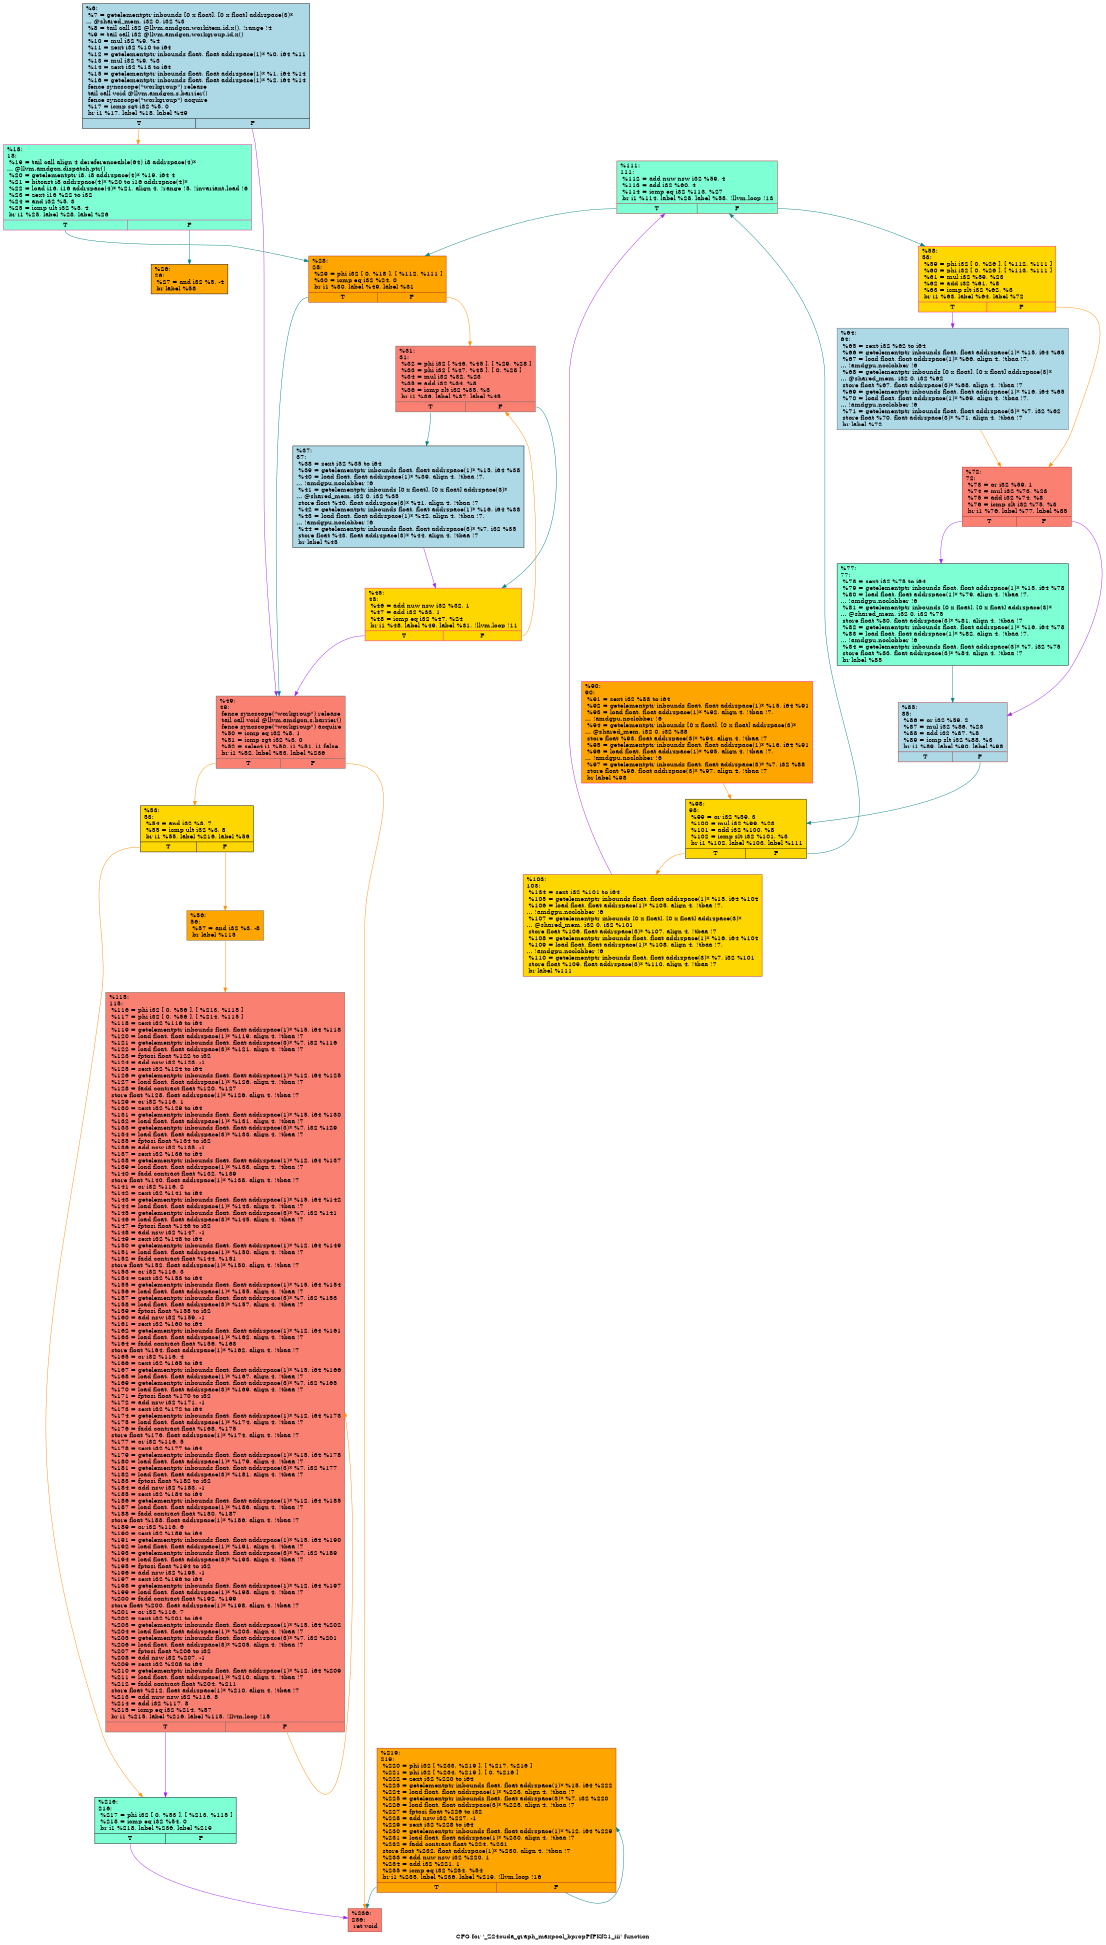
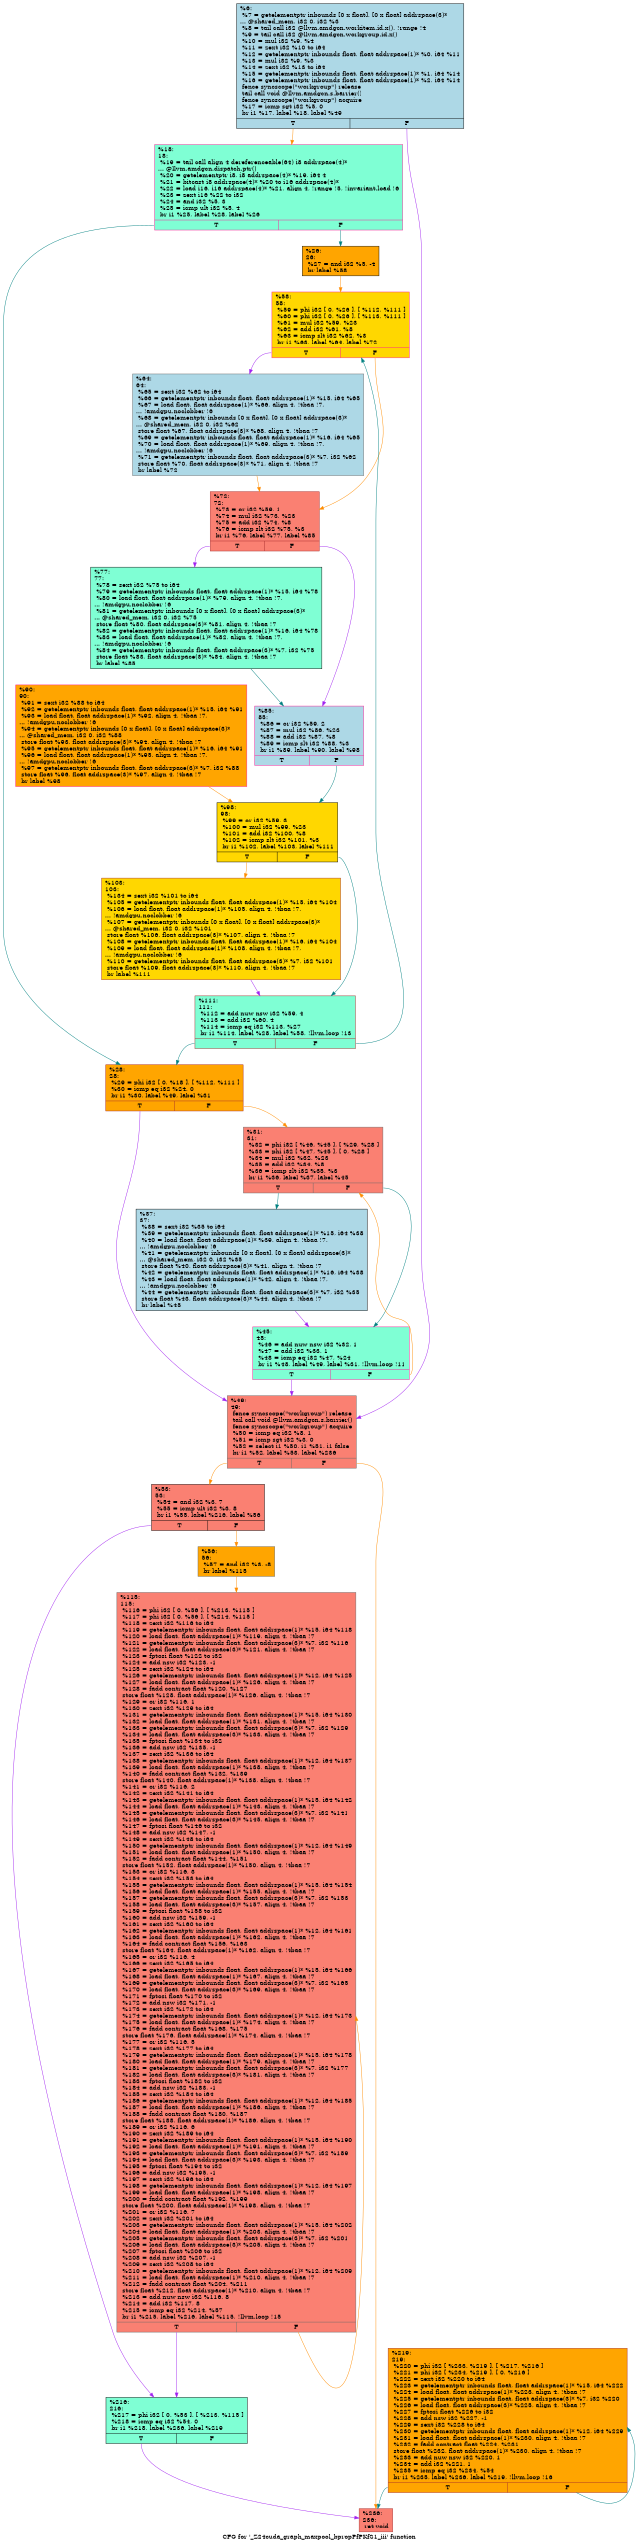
  digraph {
    label="CFG for '_Z24cuda_graph_maxpool_bpropPfPKfS1_iii' function"
    node [color=black fillcolor=salmon shape=record style=filled]
    edge [color=darkorange tailport=s0]
    n1 [fillcolor=lightblue label="{%6:\l  %7 = getelementptr inbounds [0 x float], [0 x float] addrspace(3)*\l... @shared_mem, i32 0, i32 %3\l  %8 = tail call i32 @llvm.amdgcn.workitem.id.x(), !range !4\l  %9 = tail call i32 @llvm.amdgcn.workgroup.id.x()\l  %10 = mul i32 %9, %4\l  %11 = zext i32 %10 to i64\l  %12 = getelementptr inbounds float, float addrspace(1)* %0, i64 %11\l  %13 = mul i32 %9, %3\l  %14 = zext i32 %13 to i64\l  %15 = getelementptr inbounds float, float addrspace(1)* %1, i64 %14\l  %16 = getelementptr inbounds float, float addrspace(1)* %2, i64 %14\l  fence syncscope(\"workgroup\") release\l  tail call void @llvm.amdgcn.s.barrier()\l  fence syncscope(\"workgroup\") acquire\l  %17 = icmp sgt i32 %5, 0\l  br i1 %17, label %18, label %49\l|{<s0>T|<s1>F}}"]
    n2 [color=deeppink fillcolor=aquamarine label="{%18:\l18:                                               \l  %19 = tail call align 4 dereferenceable(64) i8 addrspace(4)*\l... @llvm.amdgcn.dispatch.ptr()\l  %20 = getelementptr i8, i8 addrspace(4)* %19, i64 4\l  %21 = bitcast i8 addrspace(4)* %20 to i16 addrspace(4)*\l  %22 = load i16, i16 addrspace(4)* %21, align 4, !range !5, !invariant.load !6\l  %23 = zext i16 %22 to i32\l  %24 = and i32 %5, 3\l  %25 = icmp ult i32 %5, 4\l  br i1 %25, label %28, label %26\l|{<s0>T|<s1>F}}"]
    n3 [color=gray40 label="{%49:\l49:                                               \l  fence syncscope(\"workgroup\") release\l  tail call void @llvm.amdgcn.s.barrier()\l  fence syncscope(\"workgroup\") acquire\l  %50 = icmp eq i32 %8, 1\l  %51 = icmp sgt i32 %3, 0\l  %52 = select i1 %50, i1 %51, i1 false\l  br i1 %52, label %53, label %236\l|{<s0>T|<s1>F}}"]
    n4 [color=brown fillcolor=orange label="{%28:\l28:                                               \l  %29 = phi i32 [ 0, %18 ], [ %112, %111 ]\l  %30 = icmp eq i32 %24, 0\l  br i1 %30, label %49, label %31\l|{<s0>T|<s1>F}}"]
    n5 [fillcolor=orange label="{%26:\l26:                                               \l  %27 = and i32 %5, -4\l  br label %58\l}"]
-   n6 [fillcolor=gold label="{%53:\l53:                                               \l  %54 = and i32 %3, 7\l  %55 = icmp ult i32 %3, 8\l  br i1 %55, label %216, label %56\l|{<s0>T|<s1>F}}"]
+   n6 [label="{%53:\l53:                                               \l  %54 = and i32 %3, 7\l  %55 = icmp ult i32 %3, 8\l  br i1 %55, label %216, label %56\l|{<s0>T|<s1>F}}"]
    n7 [color=brown label="{%236:\l236:                                              \l  ret void\l}"]
    n8 [color=gray40 label="{%31:\l31:                                               \l  %32 = phi i32 [ %46, %45 ], [ %29, %28 ]\l  %33 = phi i32 [ %47, %45 ], [ 0, %28 ]\l  %34 = mul i32 %32, %23\l  %35 = add i32 %34, %8\l  %36 = icmp slt i32 %35, %3\l  br i1 %36, label %37, label %45\l|{<s0>T|<s1>F}}"]
    n9 [color=deeppink fillcolor=gold label="{%58:\l58:                                               \l  %59 = phi i32 [ 0, %26 ], [ %112, %111 ]\l  %60 = phi i32 [ 0, %26 ], [ %113, %111 ]\l  %61 = mul i32 %59, %23\l  %62 = add i32 %61, %8\l  %63 = icmp slt i32 %62, %3\l  br i1 %63, label %64, label %72\l|{<s0>T|<s1>F}}"]
    n10 [fillcolor=aquamarine label="{%216:\l216:                                              \l  %217 = phi i32 [ 0, %53 ], [ %213, %115 ]\l  %218 = icmp eq i32 %54, 0\l  br i1 %218, label %236, label %219\l|{<s0>T|<s1>F}}"]
    n11 [color=gray40 fillcolor=orange label="{%56:\l56:                                               \l  %57 = and i32 %3, -8\l  br label %115\l}"]
    n12 [fillcolor=lightblue label="{%37:\l37:                                               \l  %38 = sext i32 %35 to i64\l  %39 = getelementptr inbounds float, float addrspace(1)* %15, i64 %38\l  %40 = load float, float addrspace(1)* %39, align 4, !tbaa !7,\l... !amdgpu.noclobber !6\l  %41 = getelementptr inbounds [0 x float], [0 x float] addrspace(3)*\l... @shared_mem, i32 0, i32 %35\l  store float %40, float addrspace(3)* %41, align 4, !tbaa !7\l  %42 = getelementptr inbounds float, float addrspace(1)* %16, i64 %38\l  %43 = load float, float addrspace(1)* %42, align 4, !tbaa !7,\l... !amdgpu.noclobber !6\l  %44 = getelementptr inbounds float, float addrspace(3)* %7, i32 %35\l  store float %43, float addrspace(3)* %44, align 4, !tbaa !7\l  br label %45\l}"]
-   n13 [color=deeppink fillcolor=gold label="{%45:\l45:                                               \l  %46 = add nuw nsw i32 %32, 1\l  %47 = add i32 %33, 1\l  %48 = icmp eq i32 %47, %24\l  br i1 %48, label %49, label %31, !llvm.loop !11\l|{<s0>T|<s1>F}}"]
+   n13 [color=deeppink fillcolor=aquamarine label="{%45:\l45:                                               \l  %46 = add nuw nsw i32 %32, 1\l  %47 = add i32 %33, 1\l  %48 = icmp eq i32 %47, %24\l  br i1 %48, label %49, label %31, !llvm.loop !11\l|{<s0>T|<s1>F}}"]
    n14 [color=gray40 fillcolor=lightblue label="{%64:\l64:                                               \l  %65 = sext i32 %62 to i64\l  %66 = getelementptr inbounds float, float addrspace(1)* %15, i64 %65\l  %67 = load float, float addrspace(1)* %66, align 4, !tbaa !7,\l... !amdgpu.noclobber !6\l  %68 = getelementptr inbounds [0 x float], [0 x float] addrspace(3)*\l... @shared_mem, i32 0, i32 %62\l  store float %67, float addrspace(3)* %68, align 4, !tbaa !7\l  %69 = getelementptr inbounds float, float addrspace(1)* %16, i64 %65\l  %70 = load float, float addrspace(1)* %69, align 4, !tbaa !7,\l... !amdgpu.noclobber !6\l  %71 = getelementptr inbounds float, float addrspace(3)* %7, i32 %62\l  store float %70, float addrspace(3)* %71, align 4, !tbaa !7\l  br label %72\l}"]
    n15 [color=brown label="{%72:\l72:                                               \l  %73 = or i32 %59, 1\l  %74 = mul i32 %73, %23\l  %75 = add i32 %74, %8\l  %76 = icmp slt i32 %75, %3\l  br i1 %76, label %77, label %85\l|{<s0>T|<s1>F}}"]
    n16 [fillcolor=aquamarine label="{%77:\l77:                                               \l  %78 = sext i32 %75 to i64\l  %79 = getelementptr inbounds float, float addrspace(1)* %15, i64 %78\l  %80 = load float, float addrspace(1)* %79, align 4, !tbaa !7,\l... !amdgpu.noclobber !6\l  %81 = getelementptr inbounds [0 x float], [0 x float] addrspace(3)*\l... @shared_mem, i32 0, i32 %75\l  store float %80, float addrspace(3)* %81, align 4, !tbaa !7\l  %82 = getelementptr inbounds float, float addrspace(1)* %16, i64 %78\l  %83 = load float, float addrspace(1)* %82, align 4, !tbaa !7,\l... !amdgpu.noclobber !6\l  %84 = getelementptr inbounds float, float addrspace(3)* %7, i32 %75\l  store float %83, float addrspace(3)* %84, align 4, !tbaa !7\l  br label %85\l}"]
-   n17 [color=brown fillcolor=lightblue label="{%85:\l85:                                               \l  %86 = or i32 %59, 2\l  %87 = mul i32 %86, %23\l  %88 = add i32 %87, %8\l  %89 = icmp slt i32 %88, %3\l  br i1 %89, label %90, label %98\l|{<s0>T|<s1>F}}"]
+   n17 [color=deeppink fillcolor=lightblue label="{%85:\l85:                                               \l  %86 = or i32 %59, 2\l  %87 = mul i32 %86, %23\l  %88 = add i32 %87, %8\l  %89 = icmp slt i32 %88, %3\l  br i1 %89, label %90, label %98\l|{<s0>T|<s1>F}}"]
    n18 [color=gray40 label="{%115:\l115:                                              \l  %116 = phi i32 [ 0, %56 ], [ %213, %115 ]\l  %117 = phi i32 [ 0, %56 ], [ %214, %115 ]\l  %118 = zext i32 %116 to i64\l  %119 = getelementptr inbounds float, float addrspace(1)* %15, i64 %118\l  %120 = load float, float addrspace(1)* %119, align 4, !tbaa !7\l  %121 = getelementptr inbounds float, float addrspace(3)* %7, i32 %116\l  %122 = load float, float addrspace(3)* %121, align 4, !tbaa !7\l  %123 = fptosi float %122 to i32\l  %124 = add nsw i32 %123, -1\l  %125 = sext i32 %124 to i64\l  %126 = getelementptr inbounds float, float addrspace(1)* %12, i64 %125\l  %127 = load float, float addrspace(1)* %126, align 4, !tbaa !7\l  %128 = fadd contract float %120, %127\l  store float %128, float addrspace(1)* %126, align 4, !tbaa !7\l  %129 = or i32 %116, 1\l  %130 = zext i32 %129 to i64\l  %131 = getelementptr inbounds float, float addrspace(1)* %15, i64 %130\l  %132 = load float, float addrspace(1)* %131, align 4, !tbaa !7\l  %133 = getelementptr inbounds float, float addrspace(3)* %7, i32 %129\l  %134 = load float, float addrspace(3)* %133, align 4, !tbaa !7\l  %135 = fptosi float %134 to i32\l  %136 = add nsw i32 %135, -1\l  %137 = sext i32 %136 to i64\l  %138 = getelementptr inbounds float, float addrspace(1)* %12, i64 %137\l  %139 = load float, float addrspace(1)* %138, align 4, !tbaa !7\l  %140 = fadd contract float %132, %139\l  store float %140, float addrspace(1)* %138, align 4, !tbaa !7\l  %141 = or i32 %116, 2\l  %142 = zext i32 %141 to i64\l  %143 = getelementptr inbounds float, float addrspace(1)* %15, i64 %142\l  %144 = load float, float addrspace(1)* %143, align 4, !tbaa !7\l  %145 = getelementptr inbounds float, float addrspace(3)* %7, i32 %141\l  %146 = load float, float addrspace(3)* %145, align 4, !tbaa !7\l  %147 = fptosi float %146 to i32\l  %148 = add nsw i32 %147, -1\l  %149 = sext i32 %148 to i64\l  %150 = getelementptr inbounds float, float addrspace(1)* %12, i64 %149\l  %151 = load float, float addrspace(1)* %150, align 4, !tbaa !7\l  %152 = fadd contract float %144, %151\l  store float %152, float addrspace(1)* %150, align 4, !tbaa !7\l  %153 = or i32 %116, 3\l  %154 = zext i32 %153 to i64\l  %155 = getelementptr inbounds float, float addrspace(1)* %15, i64 %154\l  %156 = load float, float addrspace(1)* %155, align 4, !tbaa !7\l  %157 = getelementptr inbounds float, float addrspace(3)* %7, i32 %153\l  %158 = load float, float addrspace(3)* %157, align 4, !tbaa !7\l  %159 = fptosi float %158 to i32\l  %160 = add nsw i32 %159, -1\l  %161 = sext i32 %160 to i64\l  %162 = getelementptr inbounds float, float addrspace(1)* %12, i64 %161\l  %163 = load float, float addrspace(1)* %162, align 4, !tbaa !7\l  %164 = fadd contract float %156, %163\l  store float %164, float addrspace(1)* %162, align 4, !tbaa !7\l  %165 = or i32 %116, 4\l  %166 = zext i32 %165 to i64\l  %167 = getelementptr inbounds float, float addrspace(1)* %15, i64 %166\l  %168 = load float, float addrspace(1)* %167, align 4, !tbaa !7\l  %169 = getelementptr inbounds float, float addrspace(3)* %7, i32 %165\l  %170 = load float, float addrspace(3)* %169, align 4, !tbaa !7\l  %171 = fptosi float %170 to i32\l  %172 = add nsw i32 %171, -1\l  %173 = sext i32 %172 to i64\l  %174 = getelementptr inbounds float, float addrspace(1)* %12, i64 %173\l  %175 = load float, float addrspace(1)* %174, align 4, !tbaa !7\l  %176 = fadd contract float %168, %175\l  store float %176, float addrspace(1)* %174, align 4, !tbaa !7\l  %177 = or i32 %116, 5\l  %178 = zext i32 %177 to i64\l  %179 = getelementptr inbounds float, float addrspace(1)* %15, i64 %178\l  %180 = load float, float addrspace(1)* %179, align 4, !tbaa !7\l  %181 = getelementptr inbounds float, float addrspace(3)* %7, i32 %177\l  %182 = load float, float addrspace(3)* %181, align 4, !tbaa !7\l  %183 = fptosi float %182 to i32\l  %184 = add nsw i32 %183, -1\l  %185 = sext i32 %184 to i64\l  %186 = getelementptr inbounds float, float addrspace(1)* %12, i64 %185\l  %187 = load float, float addrspace(1)* %186, align 4, !tbaa !7\l  %188 = fadd contract float %180, %187\l  store float %188, float addrspace(1)* %186, align 4, !tbaa !7\l  %189 = or i32 %116, 6\l  %190 = zext i32 %189 to i64\l  %191 = getelementptr inbounds float, float addrspace(1)* %15, i64 %190\l  %192 = load float, float addrspace(1)* %191, align 4, !tbaa !7\l  %193 = getelementptr inbounds float, float addrspace(3)* %7, i32 %189\l  %194 = load float, float addrspace(3)* %193, align 4, !tbaa !7\l  %195 = fptosi float %194 to i32\l  %196 = add nsw i32 %195, -1\l  %197 = sext i32 %196 to i64\l  %198 = getelementptr inbounds float, float addrspace(1)* %12, i64 %197\l  %199 = load float, float addrspace(1)* %198, align 4, !tbaa !7\l  %200 = fadd contract float %192, %199\l  store float %200, float addrspace(1)* %198, align 4, !tbaa !7\l  %201 = or i32 %116, 7\l  %202 = zext i32 %201 to i64\l  %203 = getelementptr inbounds float, float addrspace(1)* %15, i64 %202\l  %204 = load float, float addrspace(1)* %203, align 4, !tbaa !7\l  %205 = getelementptr inbounds float, float addrspace(3)* %7, i32 %201\l  %206 = load float, float addrspace(3)* %205, align 4, !tbaa !7\l  %207 = fptosi float %206 to i32\l  %208 = add nsw i32 %207, -1\l  %209 = sext i32 %208 to i64\l  %210 = getelementptr inbounds float, float addrspace(1)* %12, i64 %209\l  %211 = load float, float addrspace(1)* %210, align 4, !tbaa !7\l  %212 = fadd contract float %204, %211\l  store float %212, float addrspace(1)* %210, align 4, !tbaa !7\l  %213 = add nuw nsw i32 %116, 8\l  %214 = add i32 %117, 8\l  %215 = icmp eq i32 %214, %57\l  br i1 %215, label %216, label %115, !llvm.loop !15\l|{<s0>T|<s1>F}}"]
    n19 [color=brown fillcolor=orange label="{%219:\l219:                                              \l  %220 = phi i32 [ %233, %219 ], [ %217, %216 ]\l  %221 = phi i32 [ %234, %219 ], [ 0, %216 ]\l  %222 = zext i32 %220 to i64\l  %223 = getelementptr inbounds float, float addrspace(1)* %15, i64 %222\l  %224 = load float, float addrspace(1)* %223, align 4, !tbaa !7\l  %225 = getelementptr inbounds float, float addrspace(3)* %7, i32 %220\l  %226 = load float, float addrspace(3)* %225, align 4, !tbaa !7\l  %227 = fptosi float %226 to i32\l  %228 = add nsw i32 %227, -1\l  %229 = sext i32 %228 to i64\l  %230 = getelementptr inbounds float, float addrspace(1)* %12, i64 %229\l  %231 = load float, float addrspace(1)* %230, align 4, !tbaa !7\l  %232 = fadd contract float %224, %231\l  store float %232, float addrspace(1)* %230, align 4, !tbaa !7\l  %233 = add nuw nsw i32 %220, 1\l  %234 = add i32 %221, 1\l  %235 = icmp eq i32 %234, %54\l  br i1 %235, label %236, label %219, !llvm.loop !16\l|{<s0>T|<s1>F}}"]
    n20 [fillcolor=gold label="{%98:\l98:                                               \l  %99 = or i32 %59, 3\l  %100 = mul i32 %99, %23\l  %101 = add i32 %100, %8\l  %102 = icmp slt i32 %101, %3\l  br i1 %102, label %103, label %111\l|{<s0>T|<s1>F}}"]
    n21 [color=deeppink fillcolor=orange label="{%90:\l90:                                               \l  %91 = sext i32 %88 to i64\l  %92 = getelementptr inbounds float, float addrspace(1)* %15, i64 %91\l  %93 = load float, float addrspace(1)* %92, align 4, !tbaa !7,\l... !amdgpu.noclobber !6\l  %94 = getelementptr inbounds [0 x float], [0 x float] addrspace(3)*\l... @shared_mem, i32 0, i32 %88\l  store float %93, float addrspace(3)* %94, align 4, !tbaa !7\l  %95 = getelementptr inbounds float, float addrspace(1)* %16, i64 %91\l  %96 = load float, float addrspace(1)* %95, align 4, !tbaa !7,\l... !amdgpu.noclobber !6\l  %97 = getelementptr inbounds float, float addrspace(3)* %7, i32 %88\l  store float %96, float addrspace(3)* %97, align 4, !tbaa !7\l  br label %98\l}"]
    n22 [color=brown fillcolor=gold label="{%103:\l103:                                              \l  %134 = sext i32 %101 to i64\l  %105 = getelementptr inbounds float, float addrspace(1)* %15, i64 %104\l  %106 = load float, float addrspace(1)* %105, align 4, !tbaa !7,\l... !amdgpu.noclobber !6\l  %107 = getelementptr inbounds [0 x float], [0 x float] addrspace(3)*\l... @shared_mem, i32 0, i32 %101\l  store float %106, float addrspace(3)* %107, align 4, !tbaa !7\l  %108 = getelementptr inbounds float, float addrspace(1)* %16, i64 %104\l  %109 = load float, float addrspace(1)* %108, align 4, !tbaa !7,\l... !amdgpu.noclobber !6\l  %110 = getelementptr inbounds float, float addrspace(3)* %7, i32 %101\l  store float %109, float addrspace(3)* %110, align 4, !tbaa !7\l  br label %111\l}"]
    n23 [color=brown fillcolor=aquamarine label="{%111:\l111:                                              \l  %112 = add nuw nsw i32 %59, 4\l  %113 = add i32 %60, 4\l  %114 = icmp eq i32 %113, %27\l  br i1 %114, label %28, label %58, !llvm.loop !13\l|{<s0>T|<s1>F}}"]
    n1 -> n2
    n1 -> n3 [color=purple tailport=s1]
    n2 -> n4 [color=teal]
    n2 -> n5 [color=teal tailport=s1]
    n3 -> n6
    n3 -> n7 [tailport=s1]
-   n4 -> n3 [color=teal]
+   n4 -> n3 [color=purple]
    n4 -> n8 [tailport=s1]
-   n6 -> n10
+   n5 -> n9
+   n6 -> n10 [color=purple]
    n6 -> n11 [tailport=s1]
    n8 -> n12 [color=teal]
    n8 -> n13 [color=teal tailport=s1]
    n9 -> n14 [color=purple]
    n9 -> n15 [tailport=s1]
    n10 -> n7 [color=purple]
    n11 -> n18
    n12 -> n13 [color=purple]
    n13 -> n3 [color=purple]
    n13 -> n8 [tailport=s1]
    n14 -> n15
    n15 -> n16 [color=purple]
    n15 -> n17 [color=purple tailport=s1]
    n16 -> n17 [color=teal]
    n17 -> n20 [color=teal tailport=s1]
    n18 -> n10 [color=purple]
    n18 -> n18 [tailport=s1]
    n19 -> n7 [color=teal]
    n19 -> n19 [color=teal tailport=s1]
    n20 -> n22
    n20 -> n23 [color=teal tailport=s1]
    n21 -> n20
    n22 -> n23 [color=purple]
    n23 -> n4 [color=teal]
    n23 -> n9 [color=teal tailport=s1]
  }
